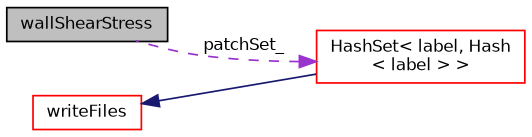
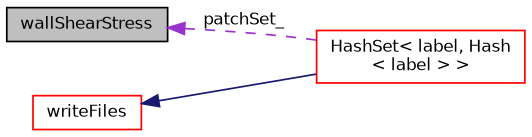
  digraph {
    rankdir=LR
    node [color=red fontname=Helvetica fontsize=10 shape=record]
    edge [dir=back fontname=Helvetica fontsize=10 labelfontname=Helvetica labelfontsize=10]
    n1 [color=black fillcolor=grey75 fontcolor=black height=0.2 label=wallShearStress style=filled width=0.4]
    n2 [height=0.2 label=writeFiles width=0.4]
    n3 [height=0.2 label="HashSet\< label, Hash\l\< label \> \>" width=0.4]
    n2 -> n3 [color=midnightblue style=solid]
-   n3 -> n1 [color=darkorchid3 label=" patchSet_" style=dashed]
+   n1 -> n3 [color=darkorchid3 label=" patchSet_" style=dashed]
  }
